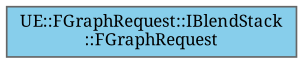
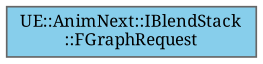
  digraph {
    rankdir=LR
    fontname="Noto Serif"
-   n1 [color=grey40 fillcolor=skyblue fontname="Noto Serif" fontsize=10 height=0.2 label="UE::FGraphRequest::IBlendStack\l::FGraphRequest" shape=box style=filled width=0.4]
+   n1 [color=grey40 fillcolor=skyblue fontname="Noto Serif" fontsize=10 height=0.2 label="UE::AnimNext::IBlendStack\l::FGraphRequest" shape=box style=filled width=0.4]
  }
